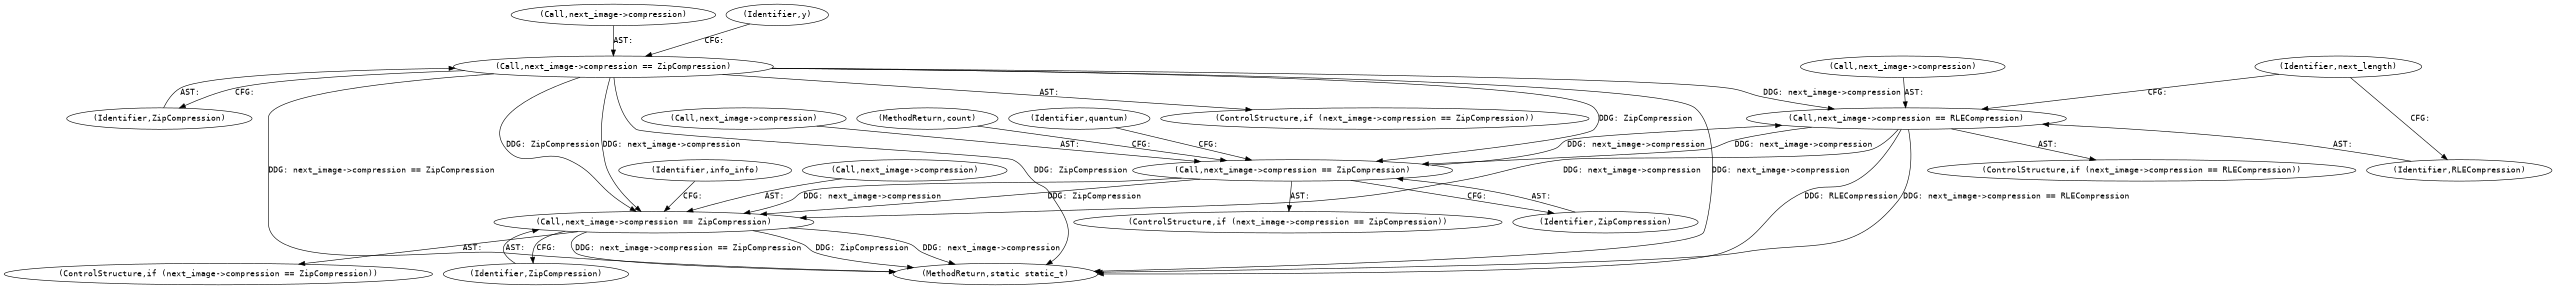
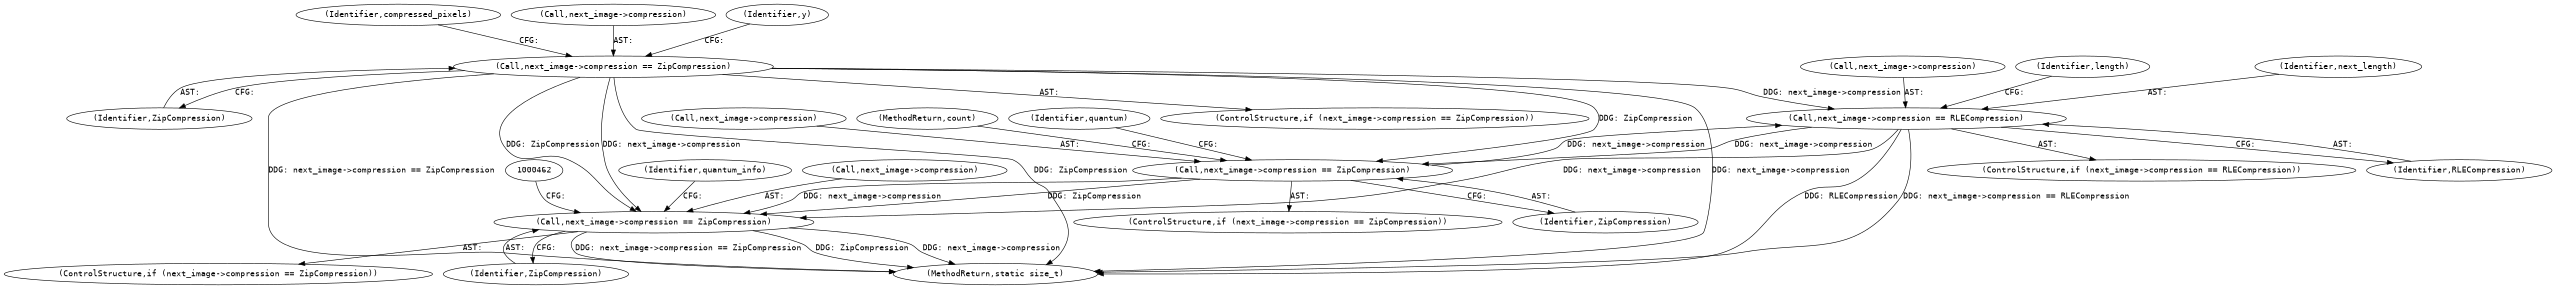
  digraph {
    fontname="DejaVu Sans Mono"
    node [fontname="DejaVu Sans Mono"]
    edge [fontname="DejaVu Sans Mono"]
    n1 [label="(Call,next_image->compression == ZipCompression)"]
    n2 [label="(Call,next_image->compression == RLECompression)"]
    n3 [label="(Call,next_image->compression == ZipCompression)"]
    n4 [label="(Call,next_image->compression == ZipCompression)"]
    n5 [label="(Identifier,ZipCompression)"]
    n6 [label="(ControlStructure,if (next_image->compression == ZipCompression))"]
-   n7 [label="(MethodReturn,static static_t)"]
+   n7 [label="(MethodReturn,static size_t)"]
    n8 [label="(ControlStructure,if (next_image->compression == RLECompression))"]
    n9 [label="(Identifier,RLECompression)"]
    n10 [label="(Identifier,ZipCompression)"]
    n11 [label="(ControlStructure,if (next_image->compression == ZipCompression))"]
    n12 [label="(ControlStructure,if (next_image->compression == ZipCompression))"]
    n13 [label="(Identifier,ZipCompression)"]
    n14 [label="(Call,next_image->compression)"]
    n15 [label="(Call,next_image->compression)"]
    n16 [label="(Identifier,next_length)"]
+   n17 [label="(Identifier,compressed_pixels)"]
+   n18 [label="(Identifier,length)"]
    n19 [label="(Call,next_image->compression)"]
    n20 [label="(Identifier,quantum)"]
    n21 [label="(Identifier,y)"]
-   n22 [label="(Identifier,info_info)"]
+   n22 [label="(Identifier,quantum_info)"]
    n23 [label="(Call,next_image->compression)"]
    n24 [label="(MethodReturn,count)"]
+   1000462
    n1 -> n2 [label="DDG: next_image->compression"]
    n1 -> n3 [label="DDG: ZipCompression"]
    n1 -> n4 [label="DDG: next_image->compression"]
    n1 -> n4 [label="DDG: ZipCompression"]
    n1 -> n5 [label="CFG: "]
    n1 -> n6 [label="AST: "]
    n1 -> n7 [label="DDG: ZipCompression"]
    n1 -> n7 [label="DDG: next_image->compression"]
    n1 -> n7 [label="DDG: next_image->compression == ZipCompression"]
    n2 -> n3 [label="DDG: next_image->compression"]
    n2 -> n4 [label="DDG: next_image->compression"]
    n2 -> n7 [label="DDG: RLECompression"]
    n2 -> n7 [label="DDG: next_image->compression == RLECompression"]
    n2 -> n8 [label="AST: "]
-   n16 -> n9 [label="CFG: "]
+   n2 -> n9 [label="CFG: "]
    n3 -> n2 [label="DDG: next_image->compression"]
    n3 -> n4 [label="DDG: next_image->compression"]
    n3 -> n4 [label="DDG: ZipCompression"]
    n3 -> n10 [label="CFG: "]
    n3 -> n11 [label="AST: "]
    n4 -> n7 [label="DDG: next_image->compression == ZipCompression"]
    n4 -> n7 [label="DDG: ZipCompression"]
    n4 -> n7 [label="DDG: next_image->compression"]
    n4 -> n12 [label="AST: "]
    n4 -> n13 [label="CFG: "]
    n5 -> n1 [label="AST: "]
    n9 -> n2 [label="AST: "]
    n10 -> n3 [label="AST: "]
    n13 -> n4 [label="AST: "]
    n14 -> n2 [label="AST: "]
    n15 -> n3 [label="AST: "]
-   n16 -> n2 [label="CFG: "]
+   n16 -> n2 [label="AST: "]
+   n17 -> n1 [label="CFG: "]
+   n18 -> n2 [label="CFG: "]
    n19 -> n1 [label="AST: "]
    n20 -> n3 [label="CFG: "]
    n21 -> n1 [label="CFG: "]
    n22 -> n4 [label="CFG: "]
    n23 -> n4 [label="AST: "]
    n24 -> n3 [label="CFG: "]
+   1000462 -> n4 [label="CFG: "]
  }
